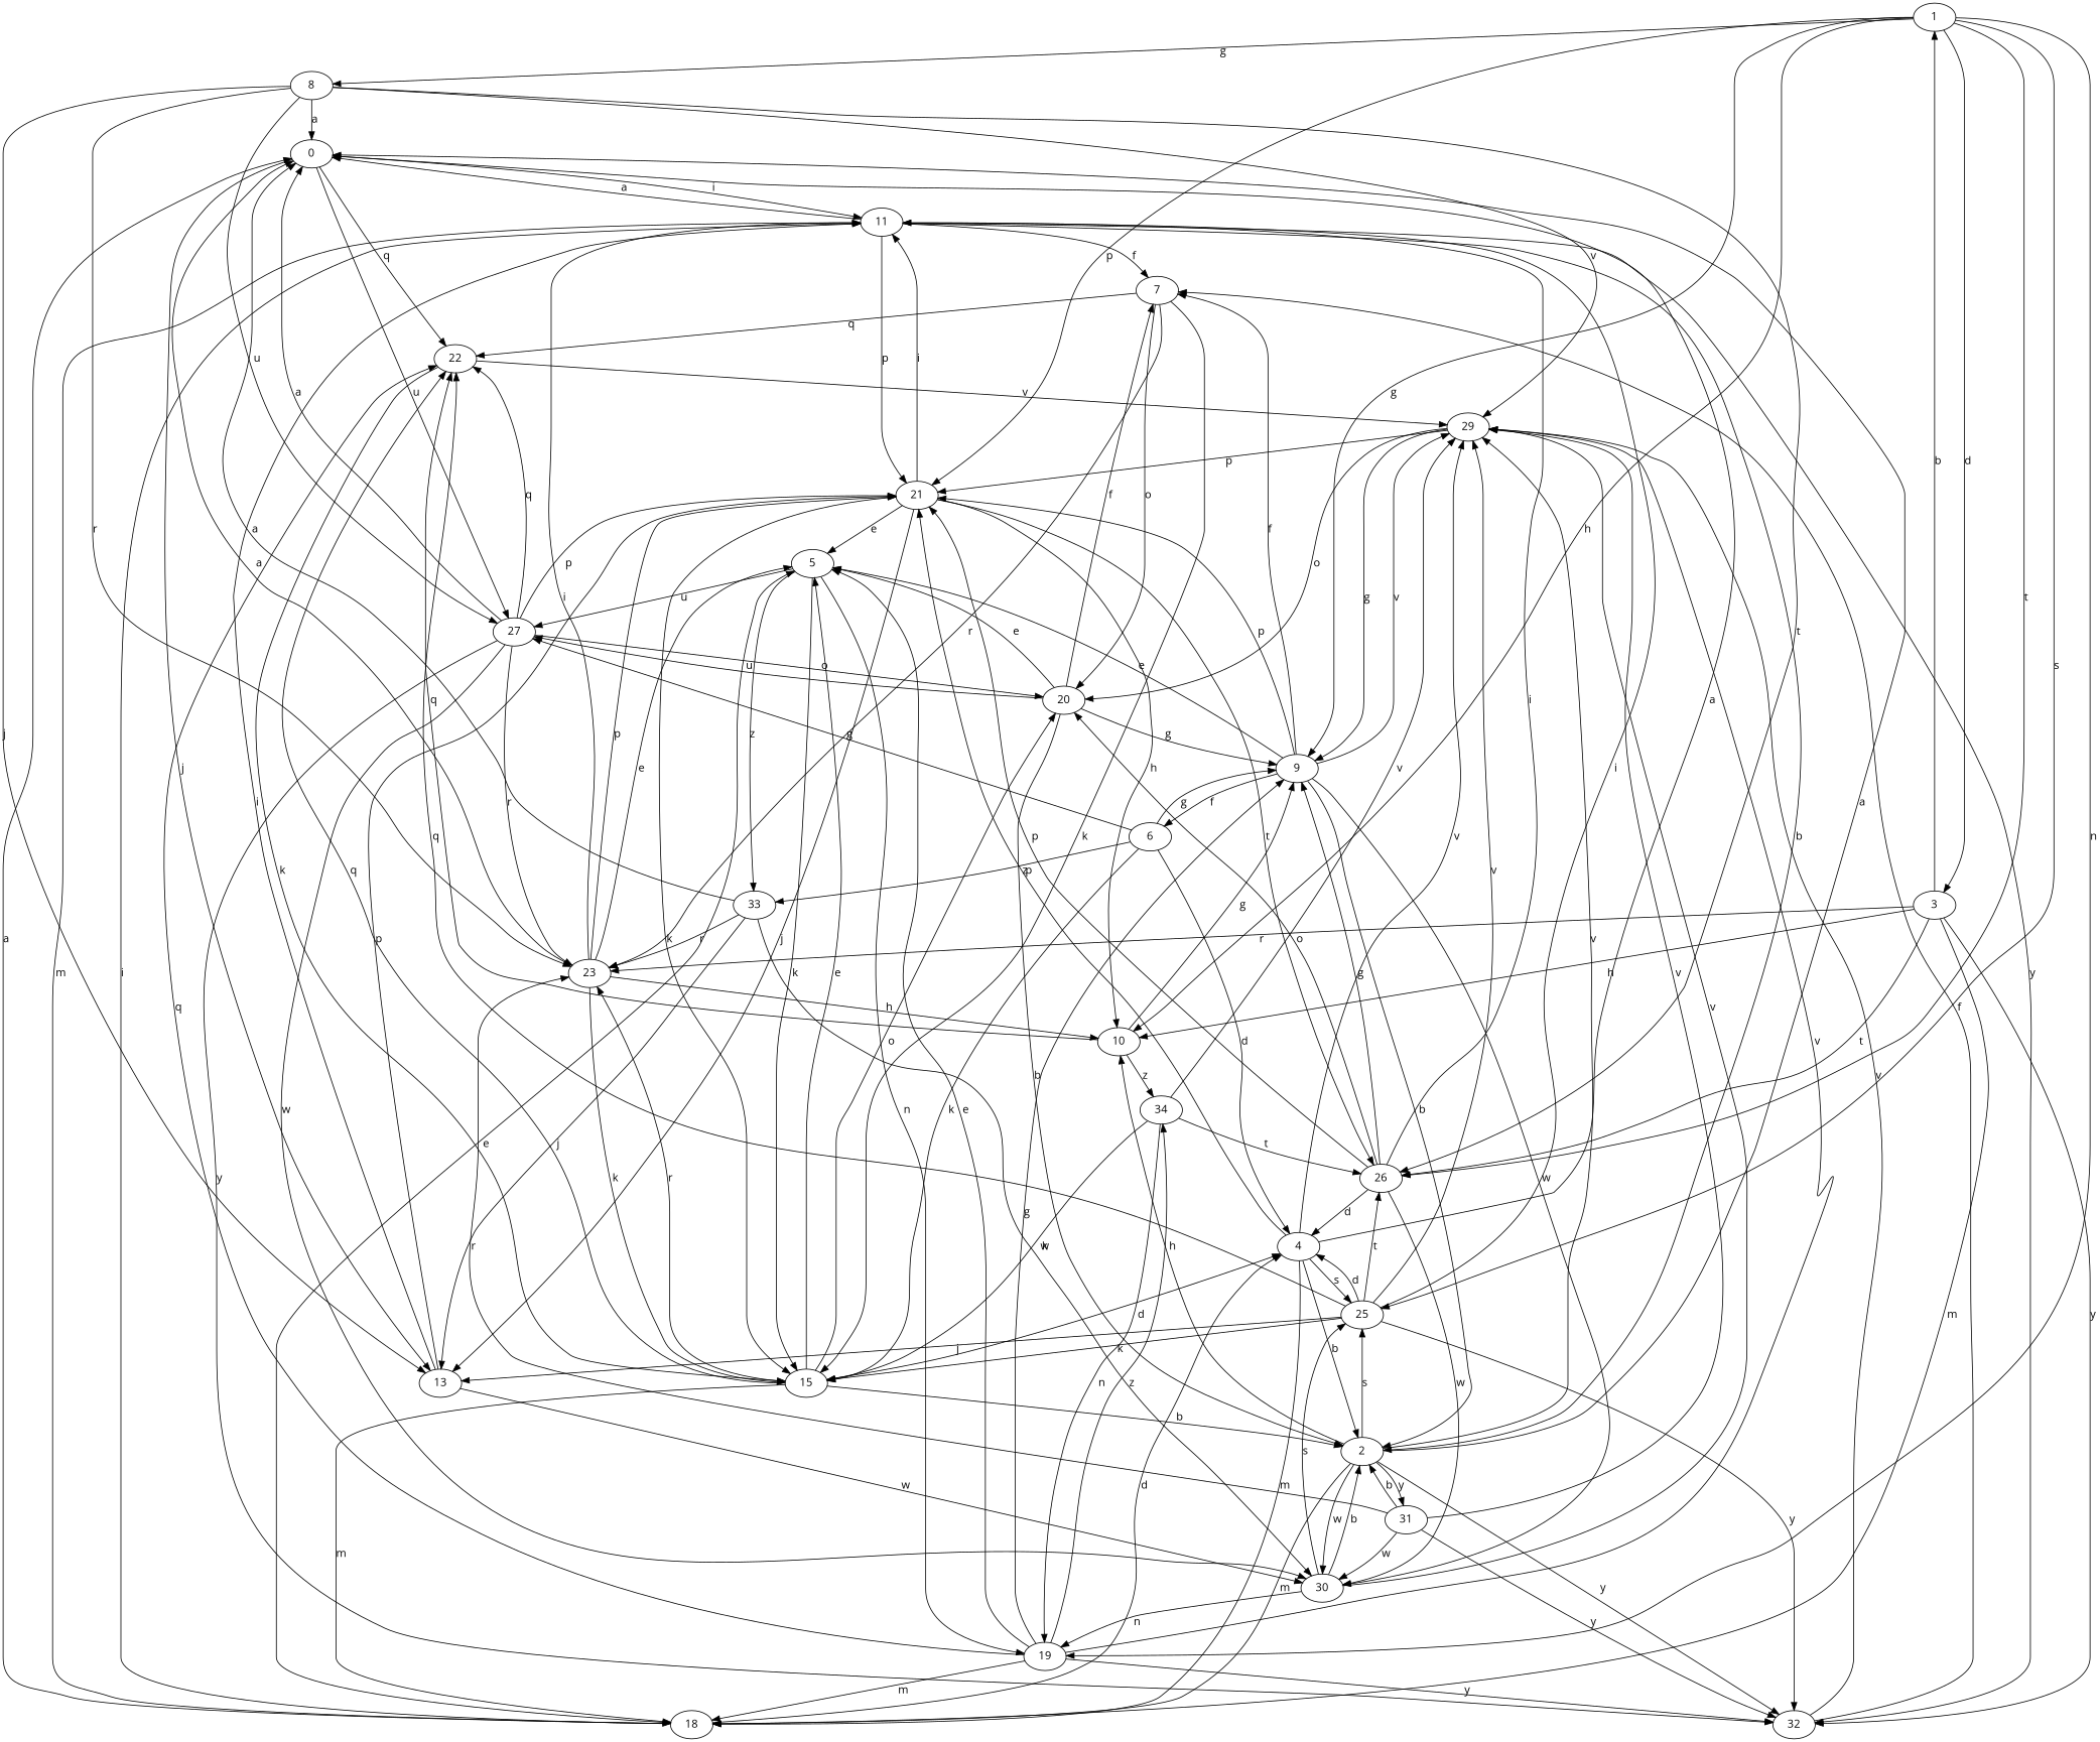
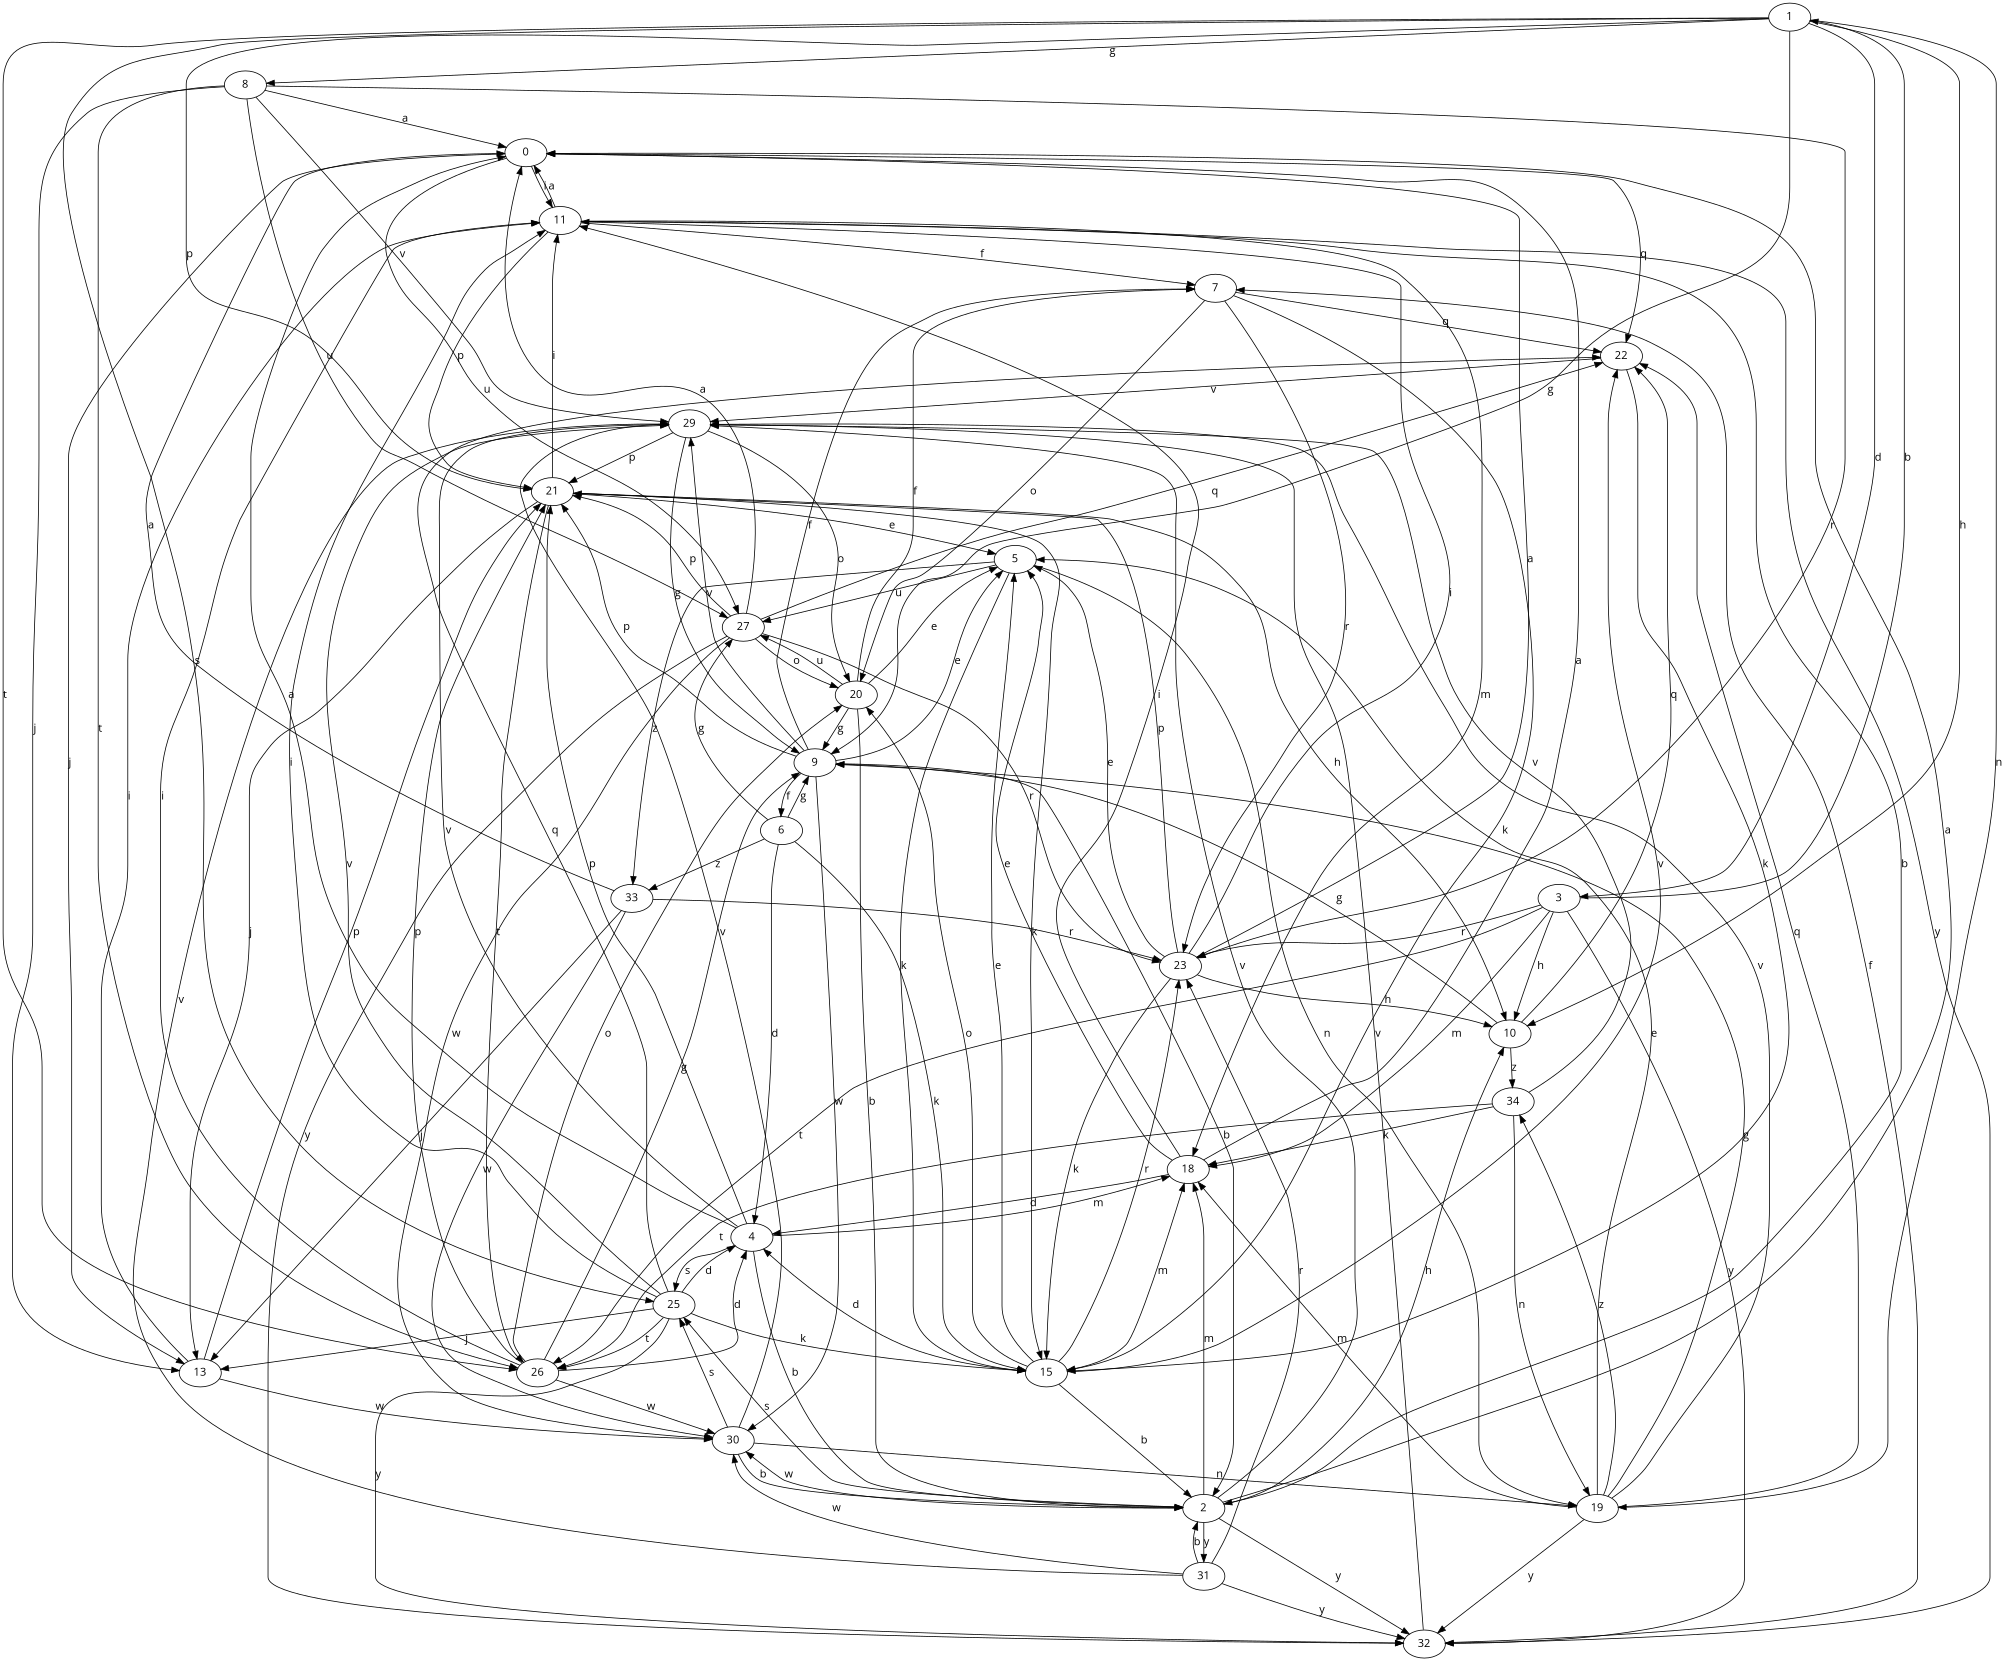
  strict digraph {
    fontname="Open Sans"
    node [fontname="Open Sans"]
    edge [fontname="Open Sans"]
    0
    11
    13
    22
    27
    18
    21
    2
    32
    7
    30
    29
    15
    23
    20
    1
    3
    8
    9
    10
    19
    25
    26
    5
    6
    34
    4
    31
    33
    0 -> 11 [label=i]
    0 -> 13 [label=j]
    0 -> 22 [label=q]
    0 -> 27 [label=u]
    11 -> 0 [label=a]
    11 -> 18 [label=m]
    11 -> 21 [label=p]
    11 -> 2 [label=b]
    11 -> 32 [label=y]
    11 -> 7 [label=f]
    13 -> 11 [label=i]
    13 -> 21 [label=p]
    13 -> 30 [label=w]
    22 -> 29 [label=v]
    22 -> 15 [label=k]
    27 -> 0 [label=a]
    27 -> 22 [label=q]
    27 -> 21 [label=p]
    27 -> 32 [label=y]
    27 -> 30 [label=w]
    27 -> 23 [label=r]
    27 -> 20 [label=o]
    18 -> 0 [label=a]
    18 -> 11 [label=i]
    18 -> 5 [label=e]
    18 -> 4 [label=d]
    21 -> 11 [label=i]
    21 -> 13 [label=j]
    21 -> 15 [label=k]
    21 -> 10 [label=h]
    21 -> 26 [label=t]
    21 -> 5 [label=e]
    2 -> 0 [label=a]
    2 -> 18 [label=m]
    2 -> 32 [label=y]
    2 -> 30 [label=w]
    2 -> 29 [label=v]
    2 -> 10 [label=h]
    2 -> 25 [label=s]
    2 -> 31 [label=y]
    32 -> 7 [label=f]
    32 -> 29 [label=v]
    7 -> 22 [label=q]
    7 -> 15 [label=k]
    7 -> 23 [label=r]
    7 -> 20 [label=o]
    30 -> 2 [label=b]
    30 -> 29 [label=v]
    30 -> 19 [label=n]
    30 -> 25 [label=s]
    29 -> 21 [label=p]
    29 -> 20 [label=o]
    29 -> 9 [label=g]
-   15 -> 22 [label=q]
+   15 -> 22 [label=v]
    15 -> 18 [label=m]
    15 -> 2 [label=b]
    15 -> 23 [label=r]
    15 -> 20 [label=o]
    15 -> 5 [label=e]
    15 -> 4 [label=d]
    23 -> 0 [label=a]
    23 -> 11 [label=i]
    23 -> 21 [label=p]
    23 -> 15 [label=k]
    23 -> 10 [label=h]
    23 -> 5 [label=e]
    20 -> 27 [label=u]
    20 -> 2 [label=b]
    20 -> 7 [label=f]
    20 -> 9 [label=g]
    20 -> 5 [label=e]
    1 -> 21 [label=p]
    1 -> 3 [label=d]
    1 -> 8 [label=g]
    1 -> 9 [label=g]
    1 -> 10 [label=h]
    1 -> 19 [label=n]
    1 -> 25 [label=s]
    1 -> 26 [label=t]
    3 -> 18 [label=m]
    3 -> 32 [label=y]
    3 -> 23 [label=r]
    3 -> 1 [label=b]
    3 -> 10 [label=h]
    3 -> 26 [label=t]
    8 -> 0 [label=a]
    8 -> 13 [label=j]
    8 -> 27 [label=u]
    8 -> 29 [label=v]
    8 -> 23 [label=r]
    8 -> 26 [label=t]
    9 -> 21 [label=p]
    9 -> 2 [label=b]
    9 -> 7 [label=f]
    9 -> 30 [label=w]
    9 -> 29 [label=v]
    9 -> 5 [label=e]
    9 -> 6 [label=f]
    10 -> 22 [label=q]
    10 -> 9 [label=g]
    10 -> 34 [label=z]
    19 -> 22 [label=q]
    19 -> 18 [label=m]
    19 -> 32 [label=y]
    19 -> 29 [label=v]
    19 -> 9 [label=g]
    19 -> 5 [label=e]
    19 -> 34 [label=z]
    25 -> 11 [label=i]
    25 -> 13 [label=j]
    25 -> 22 [label=q]
    25 -> 32 [label=y]
    25 -> 29 [label=v]
    25 -> 15 [label=k]
    25 -> 26 [label=t]
    25 -> 4 [label=d]
    26 -> 11 [label=i]
    26 -> 21 [label=p]
    26 -> 30 [label=w]
    26 -> 20 [label=o]
    26 -> 9 [label=g]
    26 -> 4 [label=d]
    5 -> 27 [label=u]
    5 -> 15 [label=k]
    5 -> 19 [label=n]
    5 -> 33 [label=z]
    6 -> 27 [label=g]
    6 -> 15 [label=k]
    6 -> 9 [label=g]
    6 -> 4 [label=d]
    6 -> 33 [label=z]
    34 -> 29 [label=v]
-   34 -> 15 [label=k]
+   34 -> 18 [label=k]
    34 -> 19 [label=n]
    34 -> 26 [label=t]
    4 -> 0 [label=a]
    4 -> 18 [label=m]
    4 -> 21 [label=p]
    4 -> 2 [label=b]
    4 -> 29 [label=v]
    4 -> 25 [label=s]
    31 -> 2 [label=b]
    31 -> 32 [label=y]
    31 -> 30 [label=w]
    31 -> 29 [label=v]
    31 -> 23 [label=r]
    33 -> 0 [label=a]
    33 -> 13 [label=j]
    33 -> 30 [label=w]
    33 -> 23 [label=r]
  }
